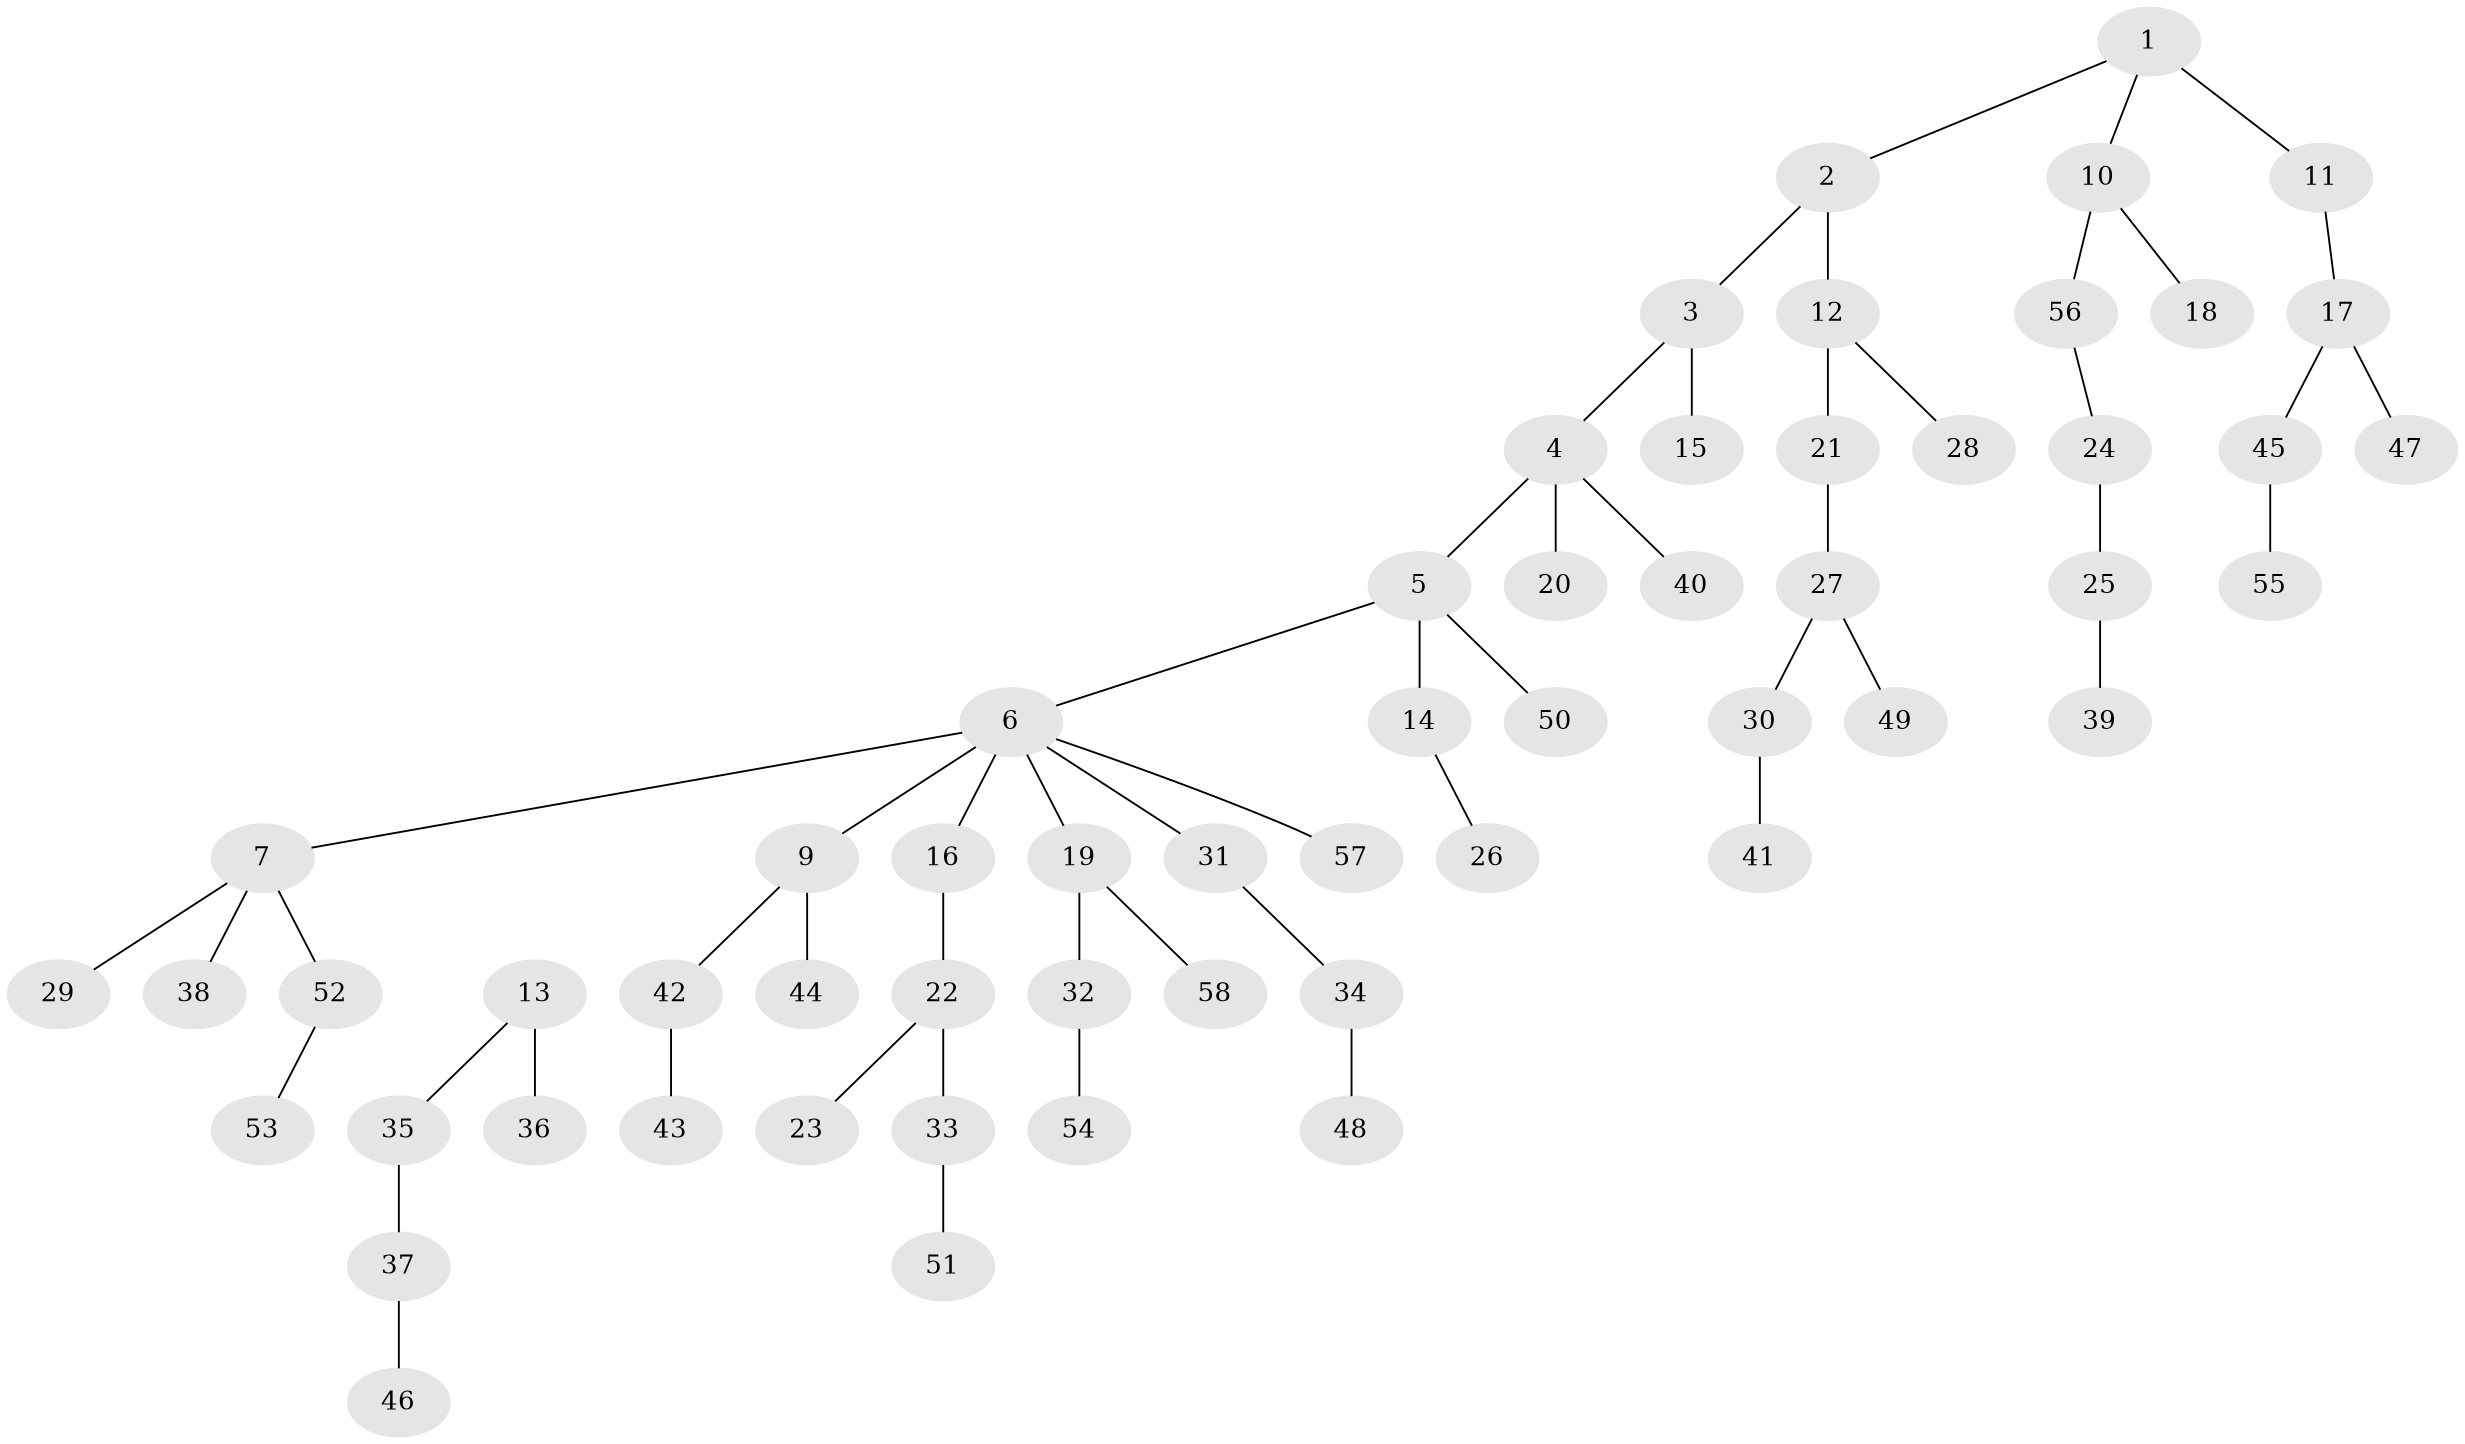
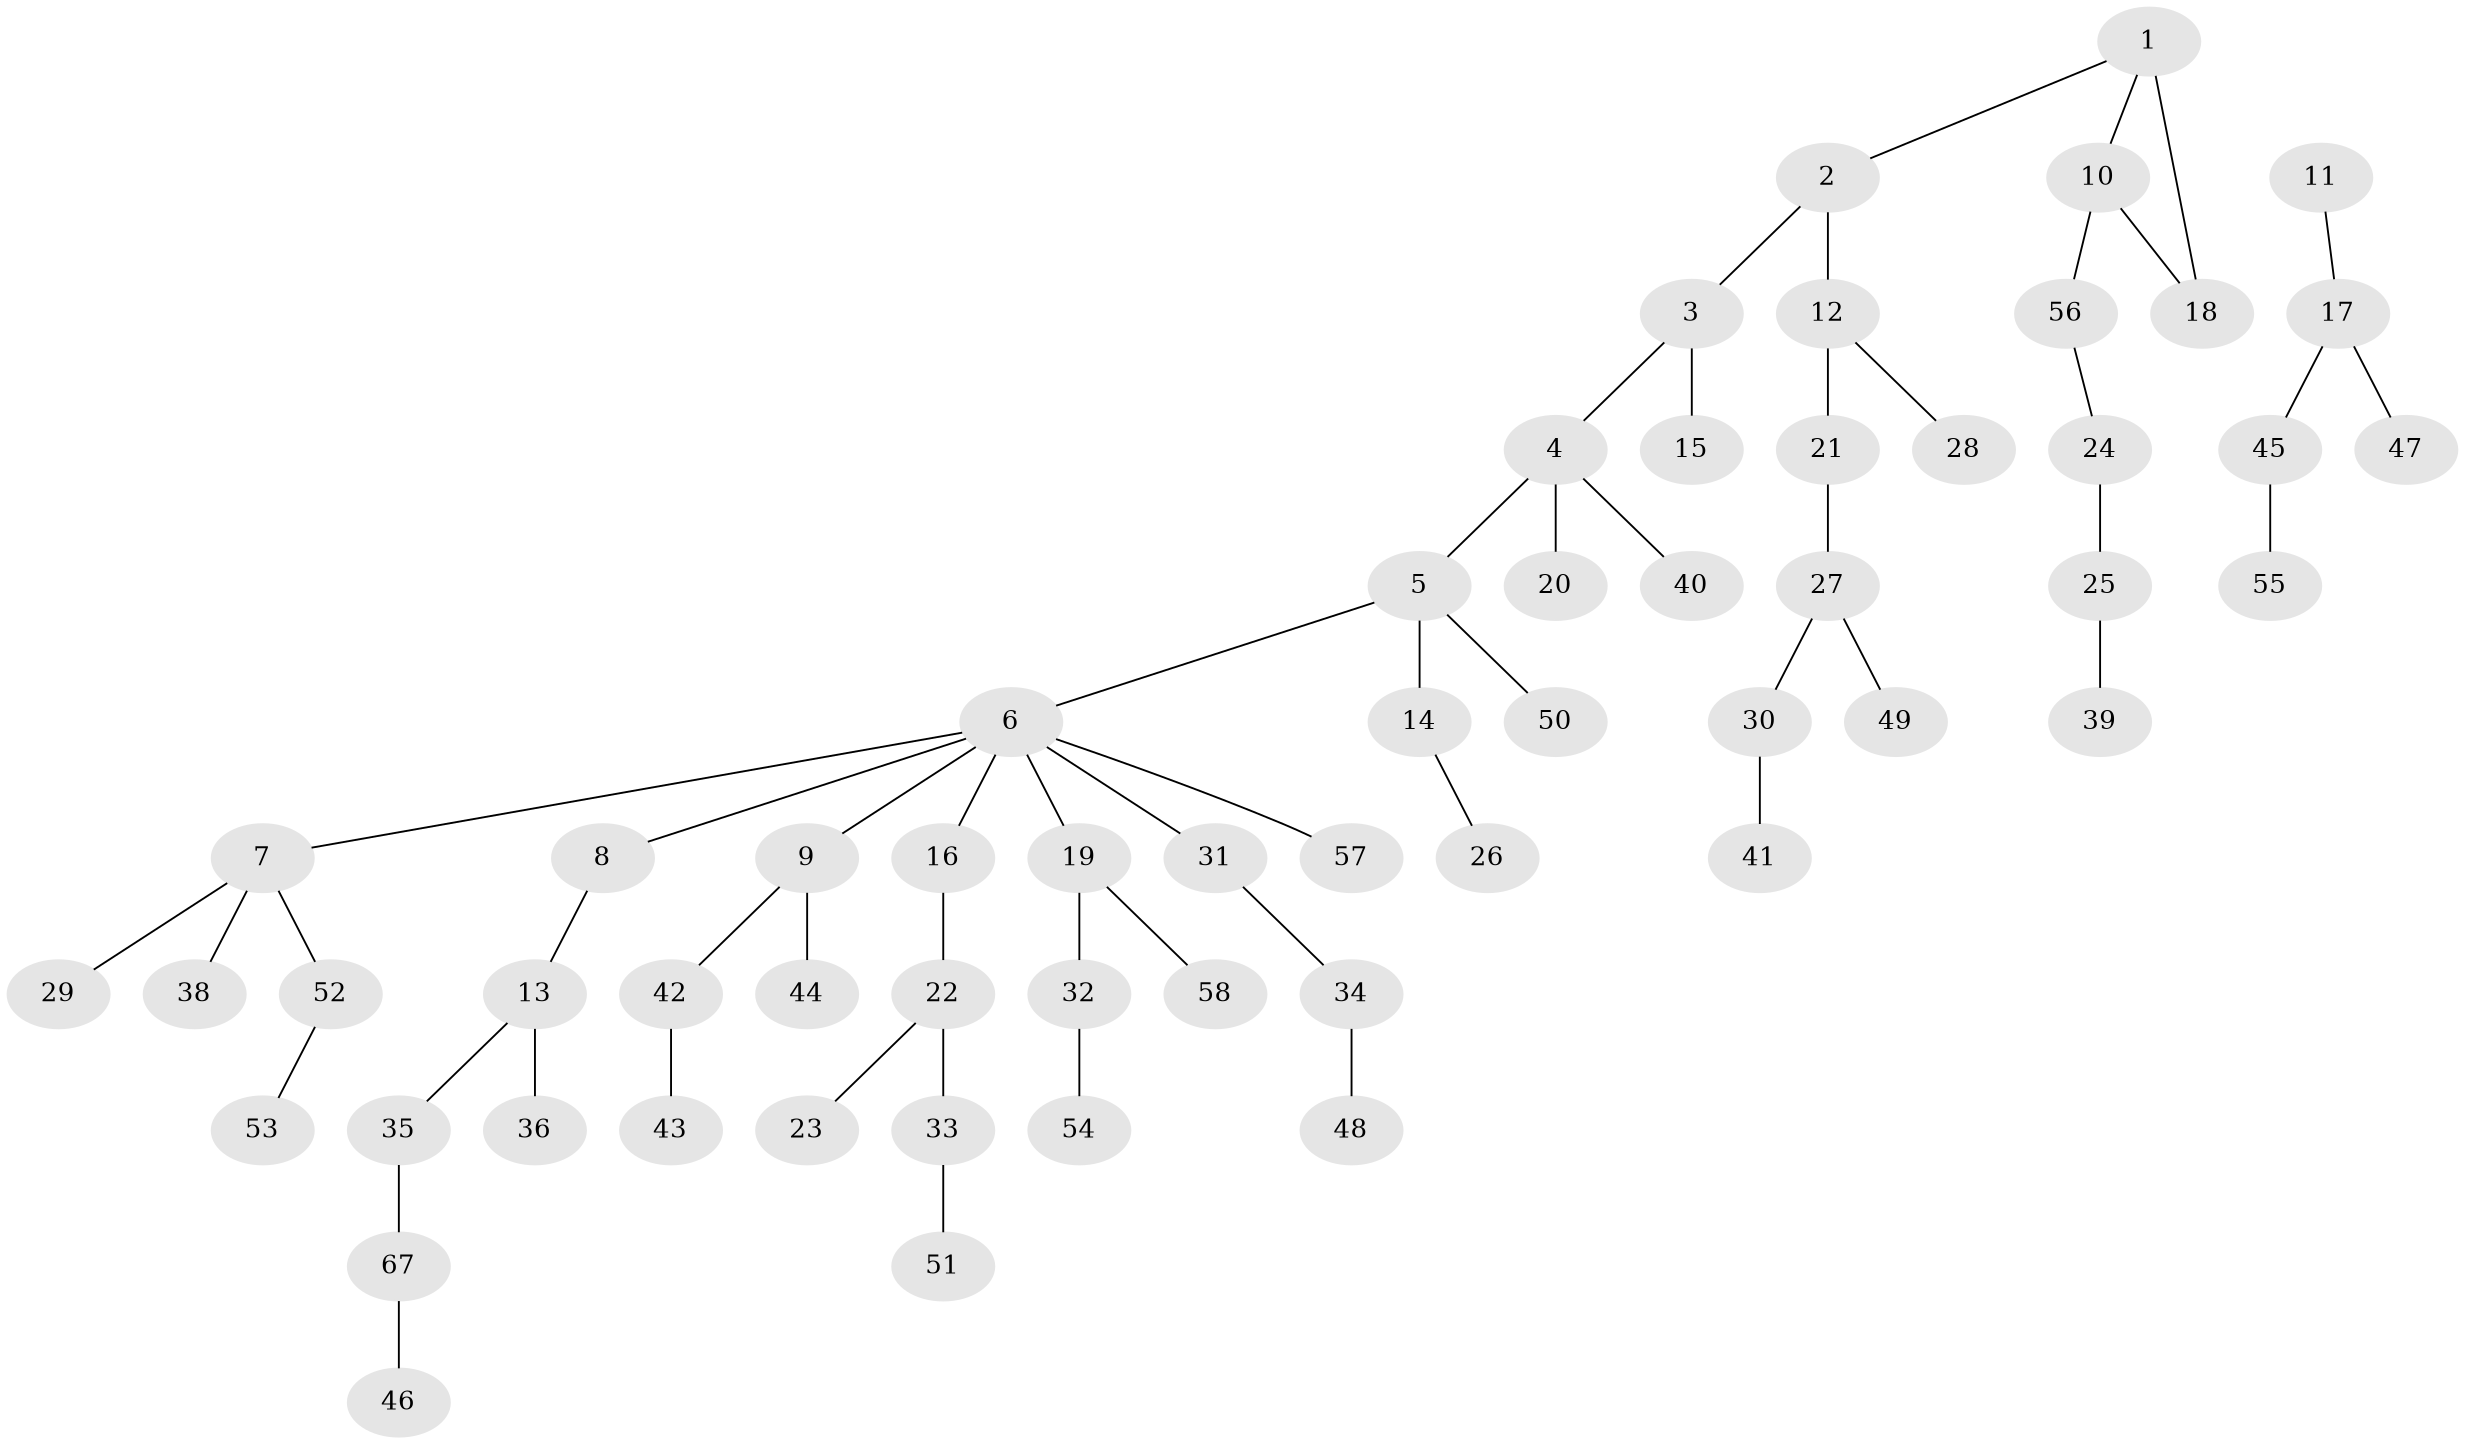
  graph {
    node [color=gray90 style=filled]
    1
    2
    10
    11
    3
    12
    18
    56
    17
    24
    25
    4
    15
    21
    28
    5
    20
    40
    6
    14
    50
    7
+   8
    9
    16
    19
    31
    57
    26
    29
    38
    52
    13
    42
    44
    22
    32
    58
    34
    53
    35
    36
    43
    45
    47
    27
-   37
+   37 [label=67]
    23
    33
    55
    54
    30
    49
    51
    39
    41
    48
    46
    1 -- 2
    1 -- 10
-   1 -- 11
+   1 -- 18
    2 -- 3
    2 -- 12
    10 -- 18
    10 -- 56
    11 -- 17
    3 -- 4
    3 -- 15
    12 -- 21
    12 -- 28
    56 -- 24
    17 -- 45
    17 -- 47
    24 -- 25
    25 -- 39
    4 -- 5
    4 -- 20
    4 -- 40
    21 -- 27
    5 -- 6
    5 -- 14
    5 -- 50
    6 -- 7
+   6 -- 8
    6 -- 9
    6 -- 16
    6 -- 19
    6 -- 31
    6 -- 57
    14 -- 26
    7 -- 29
    7 -- 38
    7 -- 52
+   8 -- 13
    9 -- 42
    9 -- 44
    16 -- 22
    19 -- 32
    19 -- 58
    31 -- 34
    52 -- 53
    13 -- 35
    13 -- 36
    42 -- 43
    22 -- 23
    22 -- 33
    32 -- 54
    34 -- 48
    35 -- 37
    45 -- 55
    27 -- 30
    27 -- 49
    37 -- 46
    33 -- 51
    30 -- 41
  }
